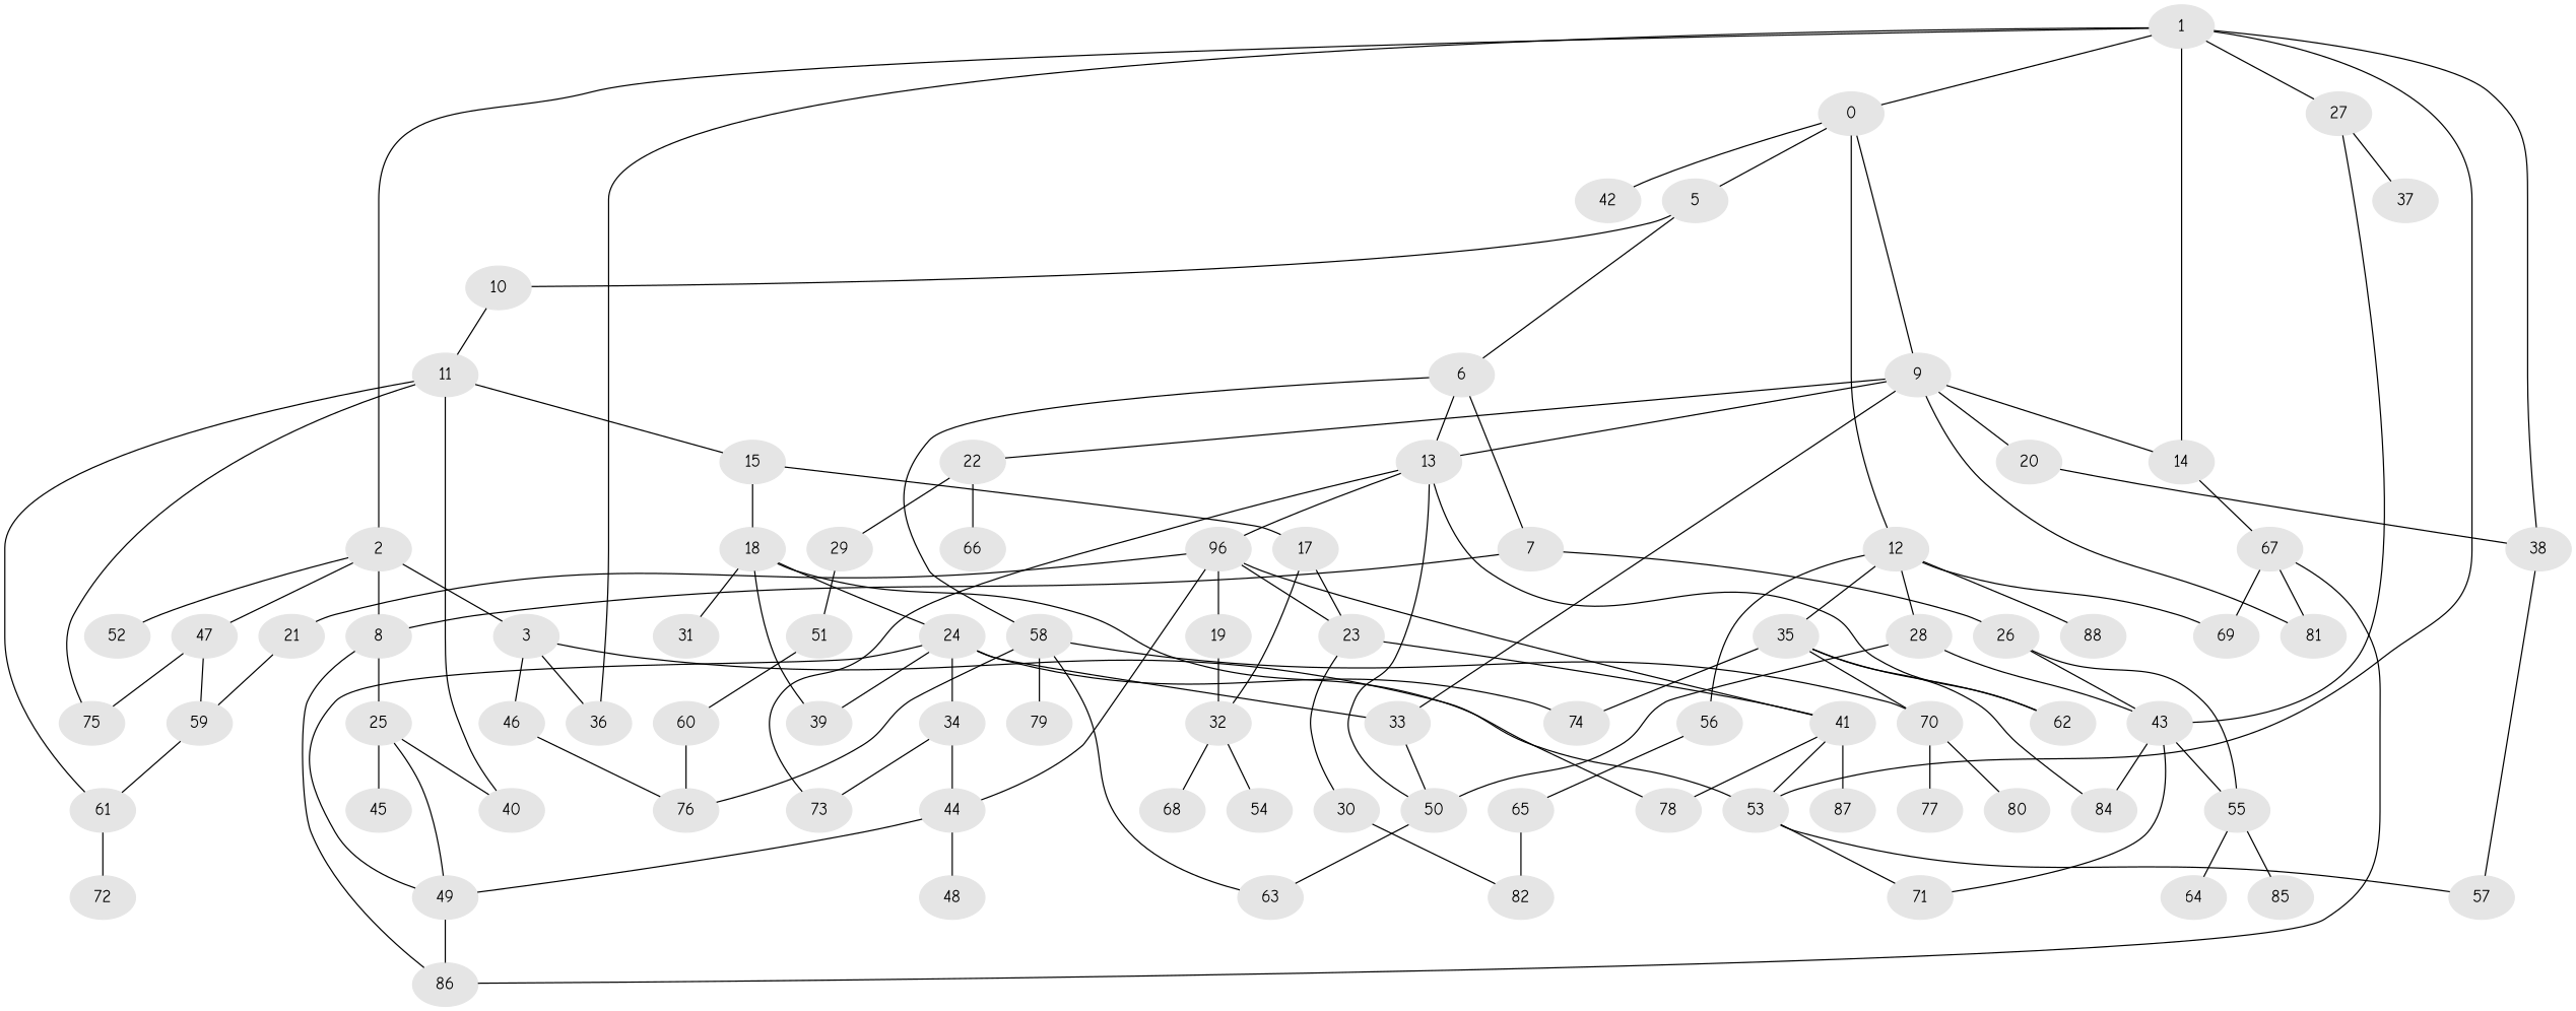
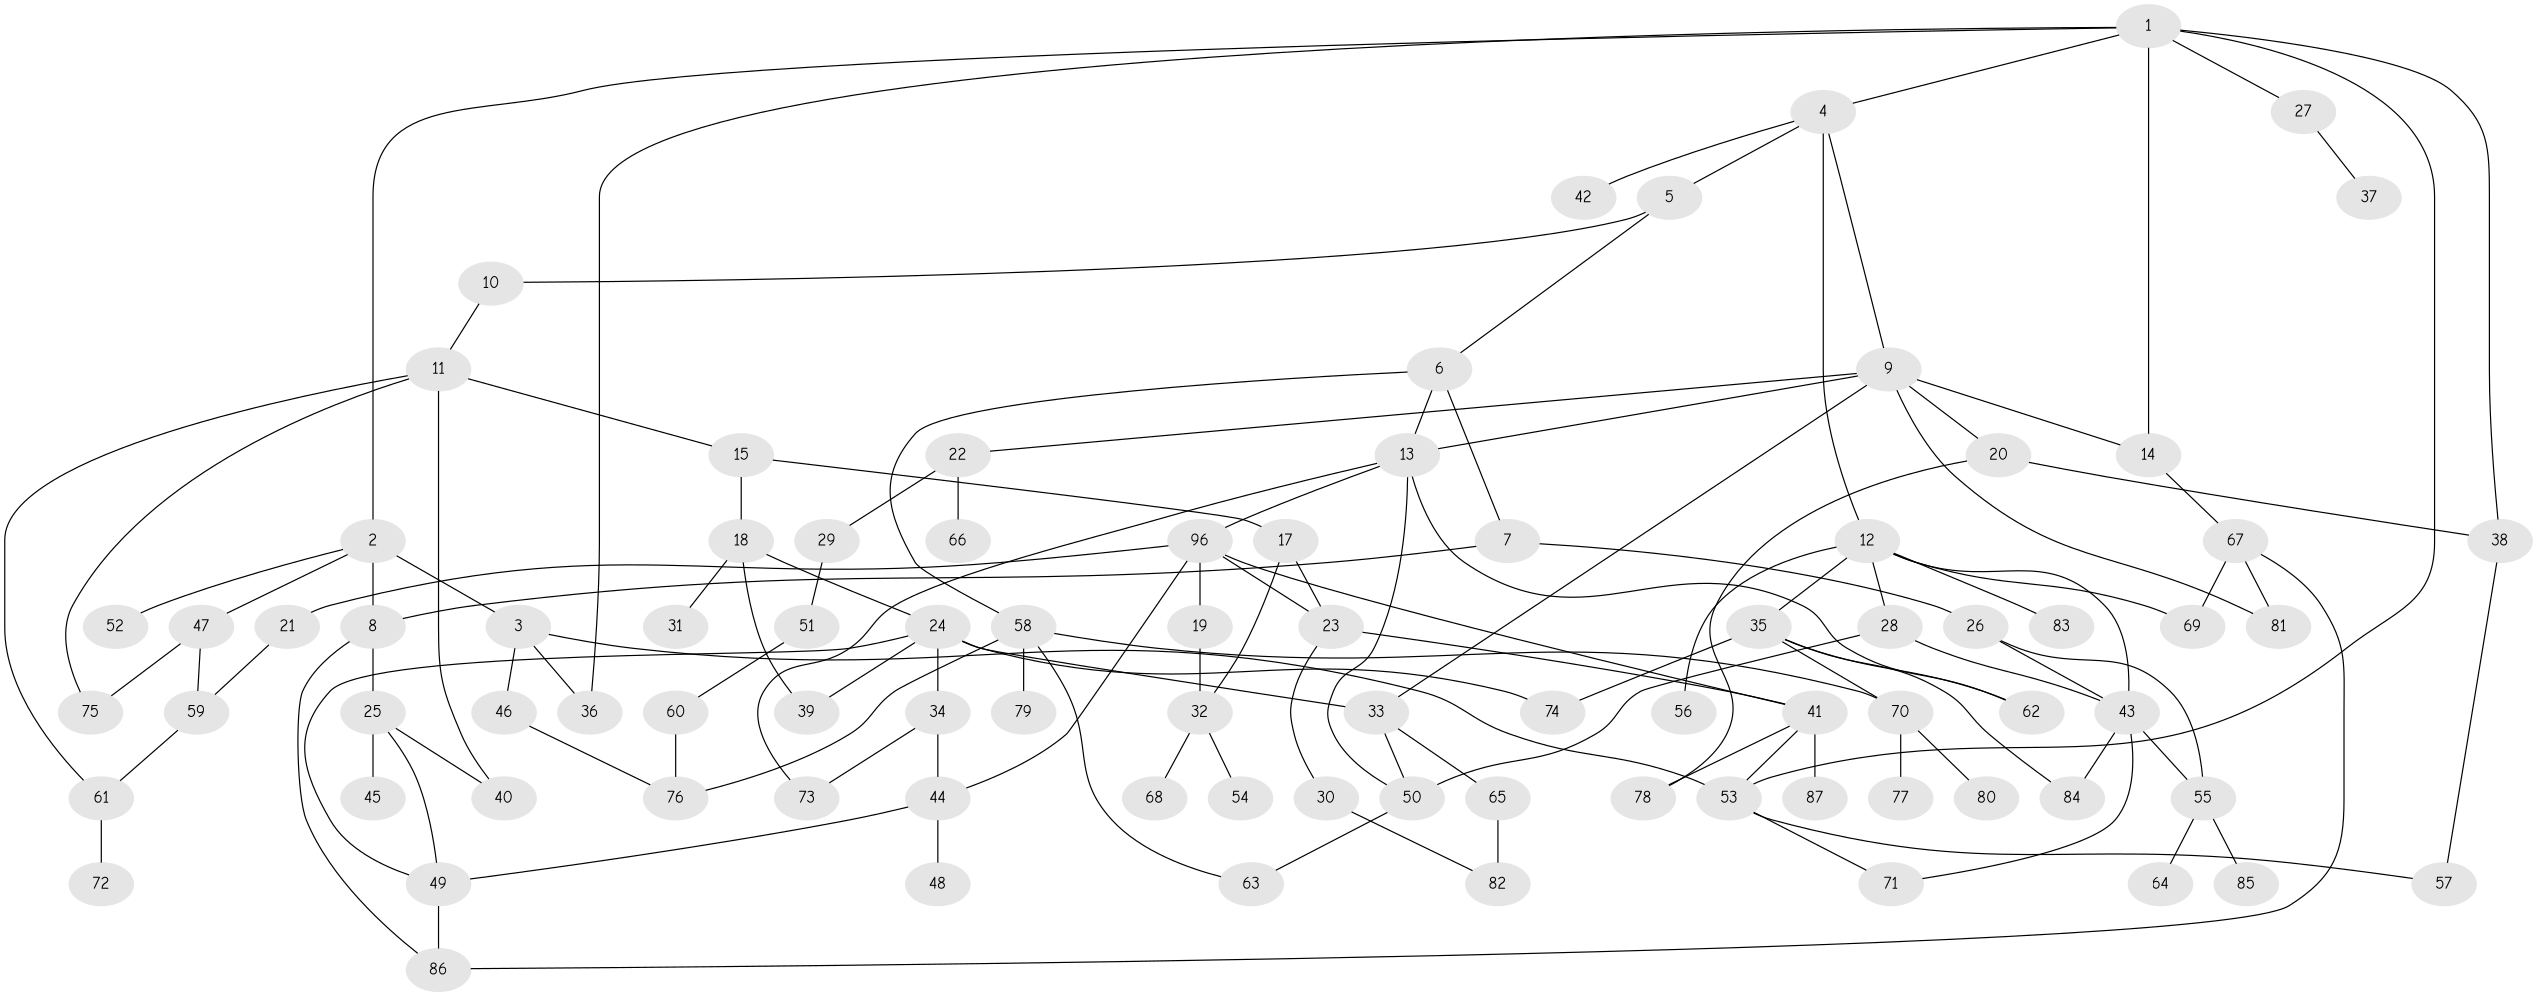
  graph {
    fontname="Comic Neue"
    node [color=gray90 fontname="Comic Neue" style=filled]
    edge [fontname="Comic Neue"]
    1
    2
-   4 [label=0]
+   4
    14
    27
    36
    38
    53
    3
    8
    47
    52
    5
    9
    12
    42
    67
    43
    37
    57
    71
    46
    25
    86
    75
    59
    76
    6
    10
    13
    20
    22
    33
    81
    28
    35
    56
    69
-   83 [label=88]
+   83
    7
    58
    11
    26
    n44 [label=96]
    50
    62
    73
    70
    63
    79
    55
    40
    49
    45
    78
    29
    66
    15
    61
    17
    18
    72
    74
    84
    65
    19
    21
    23
    41
    44
    32
    24
    31
    39
    30
    87
    48
    54
    68
    34
    51
    82
    64
    85
    60
    77
    80
    1 -- 2
    1 -- 4
    1 -- 14
    1 -- 27
    1 -- 36
    1 -- 38
    1 -- 53
    2 -- 3
    2 -- 8
    2 -- 47
    2 -- 52
    4 -- 5
    4 -- 9
    4 -- 12
    4 -- 42
    14 -- 67
-   27 -- 43
+   12 -- 43
    27 -- 37
    38 -- 57
    53 -- 57
    53 -- 71
    3 -- 36
    3 -- 53
    3 -- 46
    8 -- 25
    8 -- 86
    47 -- 75
    47 -- 59
    5 -- 6
    5 -- 10
    9 -- 14
    9 -- 13
    9 -- 20
    9 -- 22
    9 -- 33
    9 -- 81
    12 -- 28
    12 -- 35
    12 -- 56
    12 -- 69
    12 -- 83
    67 -- 86
    67 -- 81
    67 -- 69
    43 -- 71
    43 -- 55
    43 -- 84
    46 -- 76
    25 -- 40
    25 -- 49
    25 -- 45
    59 -- 61
    6 -- 13
    6 -- 7
    6 -- 58
    10 -- 11
    13 -- n44
    13 -- 50
    13 -- 62
    13 -- 73
    20 -- 38
-   18 -- 78
+   20 -- 78
    22 -- 29
    22 -- 66
    33 -- 50
    28 -- 43
    28 -- 50
    35 -- 62
    35 -- 70
    35 -- 74
    35 -- 84
-   56 -- 65
+   33 -- 65
    7 -- 8
    7 -- 26
    58 -- 76
    58 -- 70
    58 -- 63
    58 -- 79
    11 -- 75
    11 -- 40
    11 -- 15
    11 -- 61
    26 -- 43
    26 -- 55
    n44 -- 19
    n44 -- 21
    n44 -- 23
    n44 -- 41
    n44 -- 44
    50 -- 63
    70 -- 77
    70 -- 80
    55 -- 64
    55 -- 85
    49 -- 86
    29 -- 51
    15 -- 17
    15 -- 18
    61 -- 72
    17 -- 23
    17 -- 32
    18 -- 24
    18 -- 31
    18 -- 39
    65 -- 82
    19 -- 32
    21 -- 59
    23 -- 41
    23 -- 30
    41 -- 53
    41 -- 78
    41 -- 87
    44 -- 49
    44 -- 48
    32 -- 54
    32 -- 68
    24 -- 33
    24 -- 49
    24 -- 74
    24 -- 39
    24 -- 34
    30 -- 82
    34 -- 73
    34 -- 44
    51 -- 60
    60 -- 76
  }
